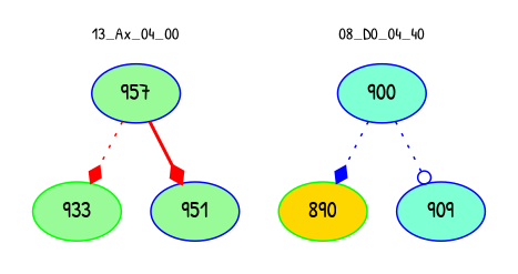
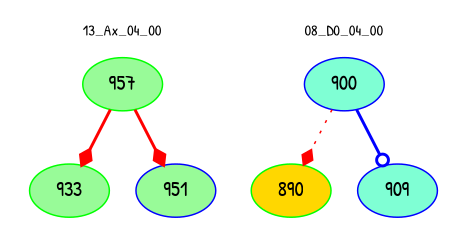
  digraph {
    fontname="Patrick Hand"
    node [color=blue fillcolor=palegreen fontname="Patrick Hand" style=filled]
    edge [arrowhead=diamond color=red fontname="Patrick Hand" style=bold]
-   n1 [label=957]
+   n1 [color=green label=957]
    n2 [color=green label=933]
    n3 [label=951]
    n4 [fillcolor=aquamarine label=900]
    n5 [color=green fillcolor=gold label=890]
    n6 [fillcolor=aquamarine label=909]
    subgraph cluster_1 {
      color=white
      fontsize=10
      label="13_Ax_04_00"
      n1
      n2
      n3
    }
    subgraph cluster_2 {
      color=white
      fontsize=10
-     label="08_D0_04_40"
+     label="08_D0_04_00"
      n4
      n5
      n6
    }
-   n1 -> n2 [style=dotted]
+   n1 -> n2
    n1 -> n3
-   n4 -> n5 [color=blue style=dotted]
-   n4 -> n6 [arrowhead=odot color=blue style=dotted]
+   n4 -> n5 [style=dotted]
+   n4 -> n6 [arrowhead=odot color=blue]
  }
